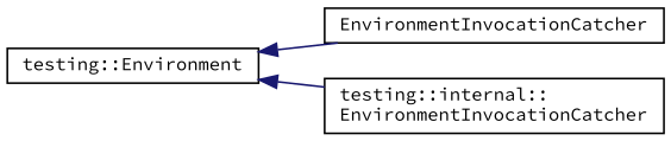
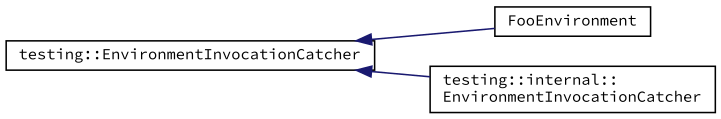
  digraph {
    fontname="Source Code Pro"
    rankdir=LR
    node [color=black fillcolor=white fontname="Source Code Pro" fontsize=10 shape=record style=filled]
    edge [color=midnightblue dir=back fontname="Source Code Pro" fontsize=10 labelfontname=Helvetica labelfontsize=10 style=solid]
-   n1 [height=0.2 label="testing::Environment" width=0.4]
-   n2 [height=0.2 label=EnvironmentInvocationCatcher width=0.4]
+   n1 [height=0.2 label="testing::EnvironmentInvocationCatcher" width=0.4]
+   n2 [height=0.2 label=FooEnvironment width=0.4]
    n3 [height=0.2 label="testing::internal::\lEnvironmentInvocationCatcher" width=0.4]
    n1 -> n2
    n1 -> n3
  }
